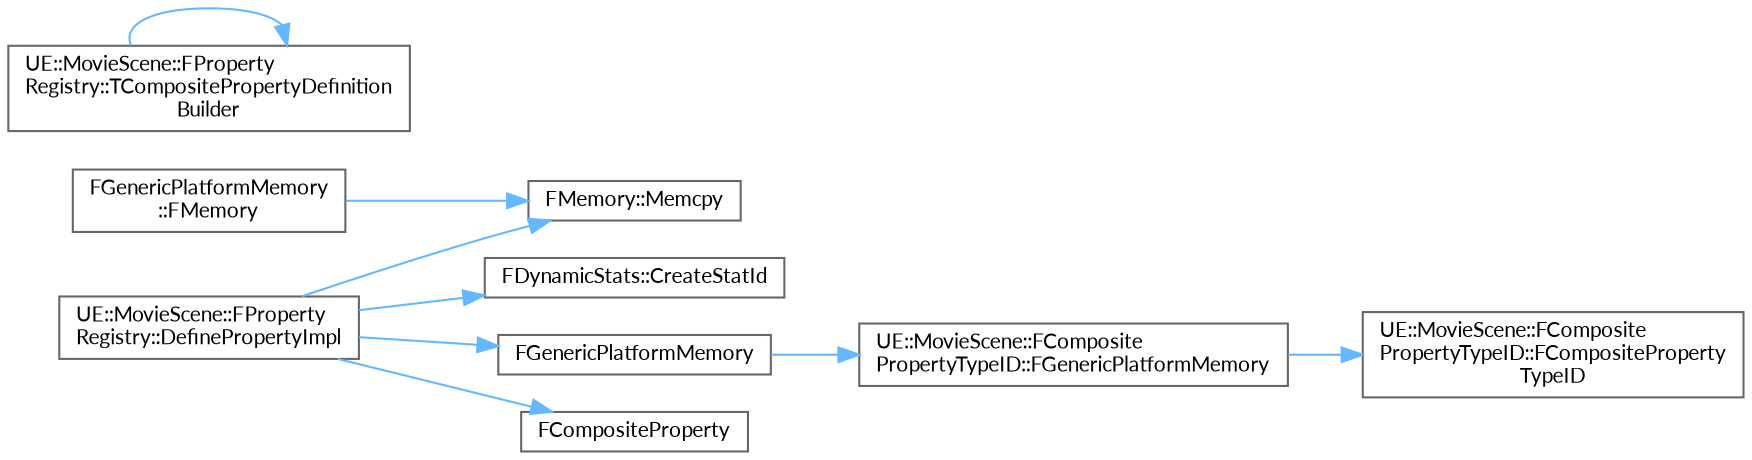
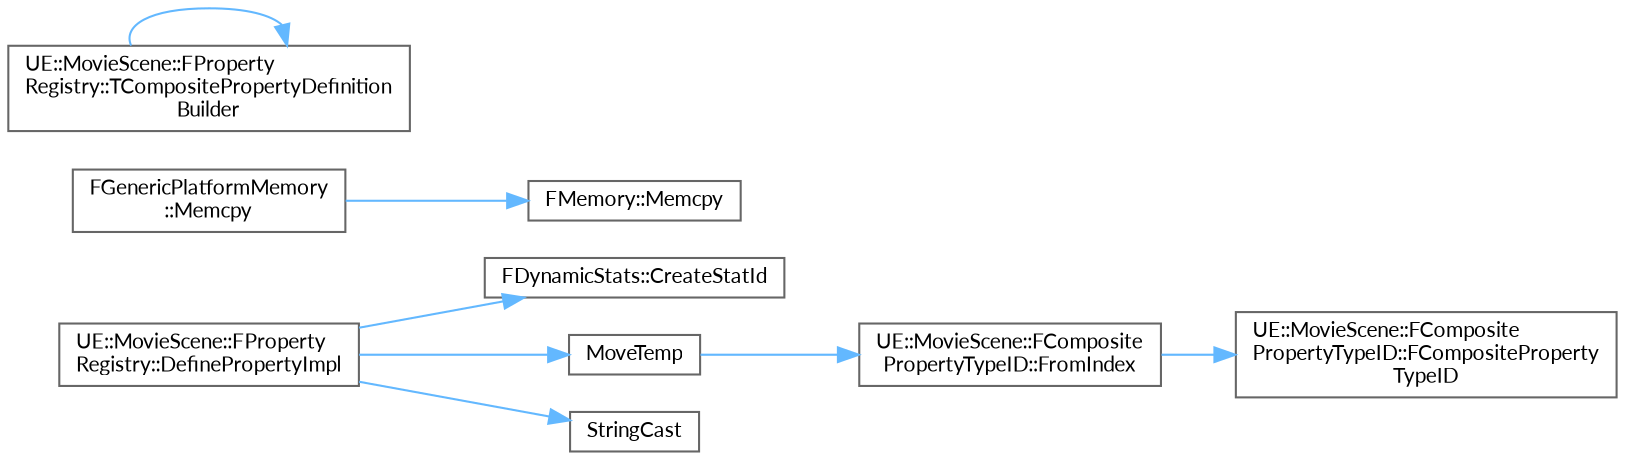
  digraph {
    fontname=Lato
    rankdir=LR
    node [color=grey40 fillcolor=white fontname=Lato fontsize=10 shape=box style=filled]
    edge [color=steelblue1 fontname=Lato fontsize=10 labelfontname=Helvetica labelfontsize=10 style=solid]
    n1 [height=0.2 label="UE::MovieScene::FProperty\lRegistry::DefinePropertyImpl" width=0.4]
    n2 [height=0.2 label="FDynamicStats::CreateStatId" width=0.4]
    n3 [height=0.2 label="FMemory::Memcpy" width=0.4]
-   n4 [height=0.2 label=FGenericPlatformMemory width=0.4]
-   n5 [height=0.2 label=FCompositeProperty width=0.4]
+   n4 [height=0.2 label=MoveTemp width=0.4]
+   n5 [height=0.2 label=StringCast width=0.4]
    n6 [height=0.2 label="UE::MovieScene::FProperty\lRegistry::TCompositePropertyDefinition\lBuilder" width=0.4]
-   n7 [height=0.2 label="UE::MovieScene::FComposite\lPropertyTypeID::FGenericPlatformMemory" width=0.4]
+   n7 [height=0.2 label="UE::MovieScene::FComposite\lPropertyTypeID::FromIndex" width=0.4]
    n8 [height=0.2 label="UE::MovieScene::FComposite\lPropertyTypeID::FCompositeProperty\lTypeID" width=0.4]
-   n9 [height=0.2 label="FGenericPlatformMemory\l::FMemory" width=0.4]
+   n9 [height=0.2 label="FGenericPlatformMemory\l::Memcpy" width=0.4]
    n1 -> n2
-   n1 -> n3
    n1 -> n4
    n1 -> n5
    n4 -> n7
    n6 -> n6
    n7 -> n8
    n9 -> n3
  }
